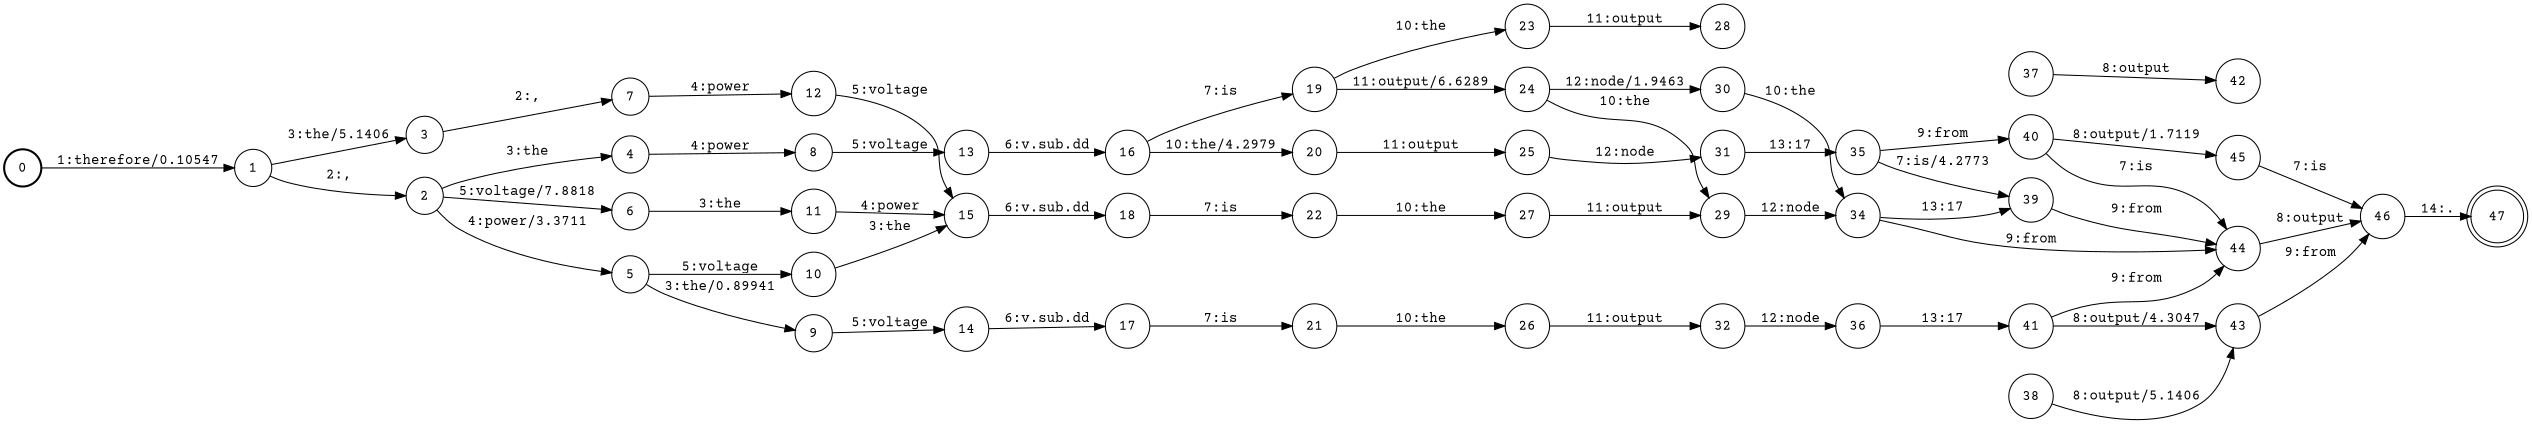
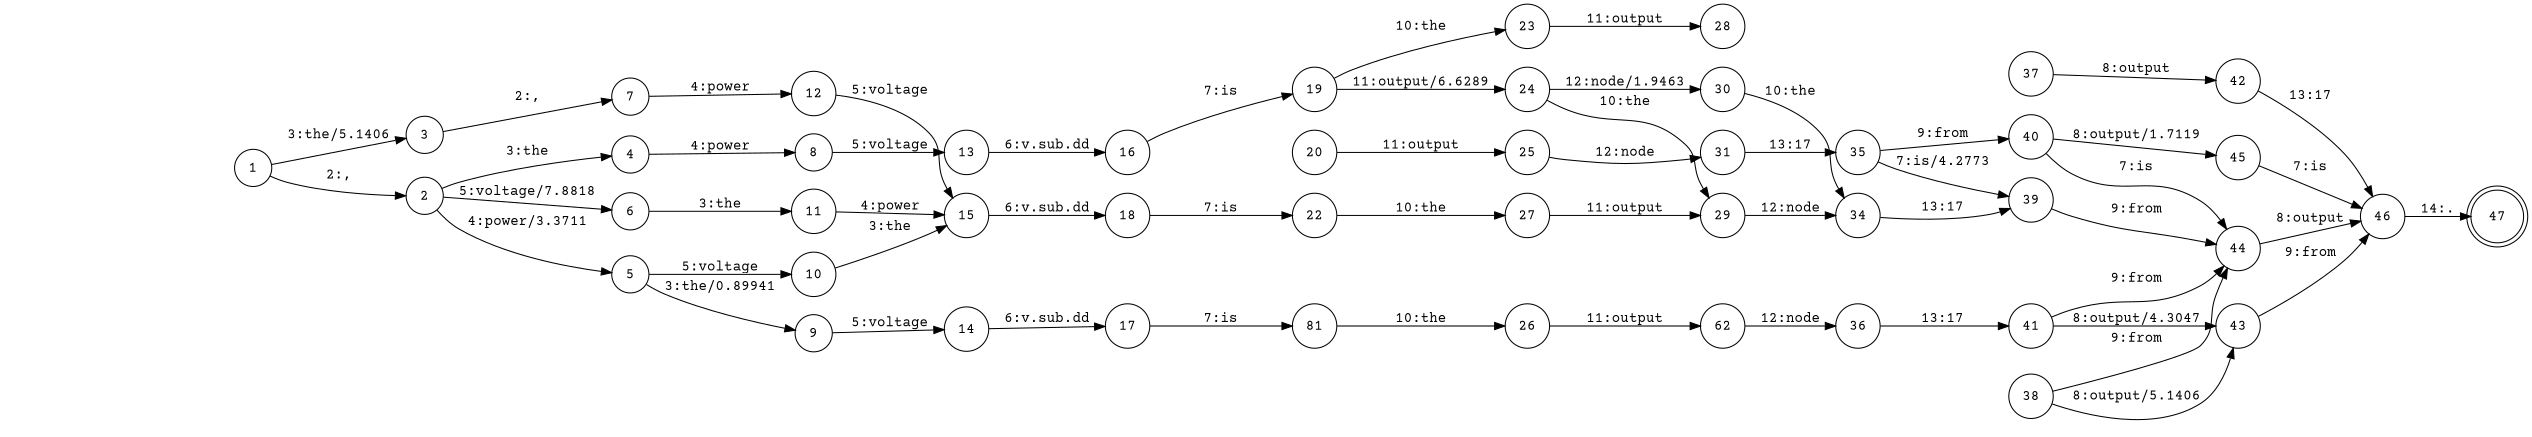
  digraph {
    fontname="Courier Prime"
    nodesep=0.25
    rankdir=LR
    ranksep=0.4
    node [fontname="Courier Prime" fontsize=14 shape=circle style=solid]
    edge [fontname="Courier Prime" fontsize=14]
-   n1 [label=0 style=bold]
    n2 [label=1]
    n3 [label=2]
    n4 [label=3]
    n5 [label=4]
    n6 [label=5]
    n7 [label=6]
    n8 [label=7]
    n9 [label=8]
    n10 [label=9]
    n11 [label=10]
    n12 [label=11]
    n13 [label=12]
    n14 [label=13]
    n15 [label=14]
    n16 [label=15]
    n17 [label=16]
    n18 [label=17]
    n19 [label=18]
    n20 [label=20]
    n21 [label=19]
-   n22 [label=21]
+   n22 [label=81]
    n23 [label=22]
    n24 [label=25]
    n25 [label=23]
    n26 [label=24]
    n27 [label=26]
    n28 [label=27]
    n29 [label=31]
    n30 [label=28]
    n31 [label=29]
    n32 [label=30]
-   n33 [label=32]
+   n33 [label=62]
    n34 [label=34]
    n35 [label=35]
    n36 [label=36]
    n37 [label=39]
    n38 [label=40]
    n39 [label=41]
    n40 [label=37]
    n41 [label=42]
    n42 [label=38]
    n43 [label=44]
    n44 [label=43]
    n45 [label=45]
    n46 [label=46]
    n47 [label=47 shape=doublecircle]
-   n1 -> n2 [label="1:therefore/0.10547"]
    n2 -> n3 [label="2:,"]
    n2 -> n4 [label="3:the/5.1406"]
    n3 -> n5 [label="3:the"]
    n3 -> n6 [label="4:power/3.3711"]
    n3 -> n7 [label="5:voltage/7.8818"]
    n4 -> n8 [label="2:,"]
    n5 -> n9 [label="4:power"]
    n6 -> n10 [label="3:the/0.89941"]
    n6 -> n11 [label="5:voltage"]
    n7 -> n12 [label="3:the"]
    n8 -> n13 [label="4:power"]
    n9 -> n14 [label="5:voltage"]
    n10 -> n15 [label="5:voltage"]
    n11 -> n16 [label="3:the"]
    n12 -> n16 [label="4:power"]
    n13 -> n16 [label="5:voltage"]
    n14 -> n17 [label="6:v.sub.dd"]
    n15 -> n18 [label="6:v.sub.dd"]
    n16 -> n19 [label="6:v.sub.dd"]
-   n17 -> n20 [label="10:the/4.2979"]
    n17 -> n21 [label="7:is"]
    n18 -> n22 [label="7:is"]
    n19 -> n23 [label="7:is"]
    n20 -> n24 [label="11:output"]
    n21 -> n25 [label="10:the"]
    n21 -> n26 [label="11:output/6.6289"]
    n22 -> n27 [label="10:the"]
    n23 -> n28 [label="10:the"]
    n24 -> n29 [label="12:node"]
    n25 -> n30 [label="11:output"]
    n26 -> n31 [label="10:the"]
    n26 -> n32 [label="12:node/1.9463"]
    n27 -> n33 [label="11:output"]
    n28 -> n31 [label="11:output"]
    n29 -> n35 [label="13:17"]
    n31 -> n34 [label="12:node"]
    n32 -> n34 [label="10:the"]
    n33 -> n36 [label="12:node"]
    n34 -> n37 [label="13:17"]
    n35 -> n37 [label="7:is/4.2773"]
    n35 -> n38 [label="9:from"]
    n36 -> n39 [label="13:17"]
    n37 -> n43 [label="9:from"]
    n38 -> n43 [label="7:is"]
    n38 -> n45 [label="8:output/1.7119"]
    n39 -> n43 [label="9:from"]
    n39 -> n44 [label="8:output/4.3047"]
    n40 -> n41 [label="8:output"]
-   n34 -> n43 [label="9:from"]
+   n41 -> n46 [label="13:17"]
+   n42 -> n43 [label="9:from"]
    n42 -> n44 [label="8:output/5.1406"]
    n43 -> n46 [label="8:output"]
    n44 -> n46 [label="9:from"]
    n45 -> n46 [label="7:is"]
    n46 -> n47 [label="14:."]
  }
